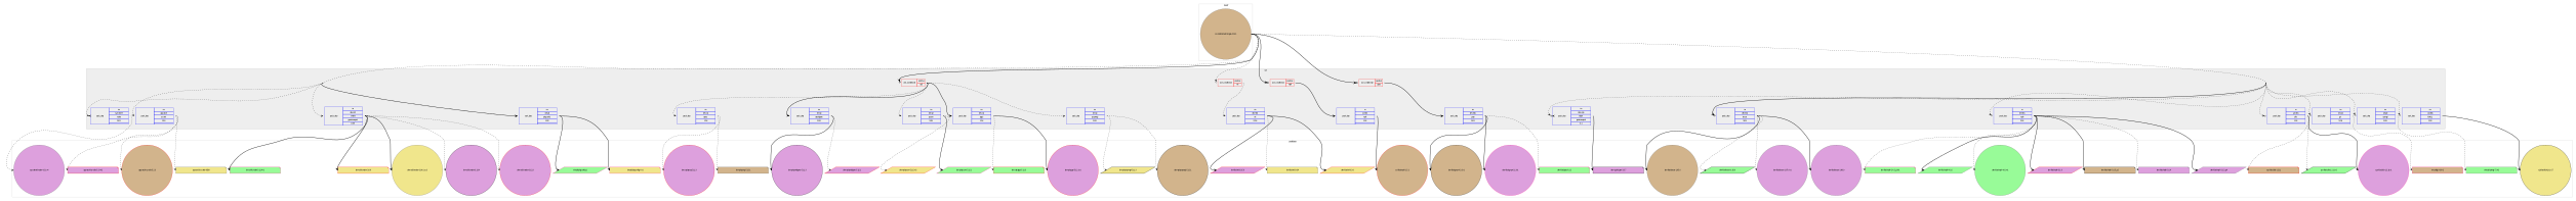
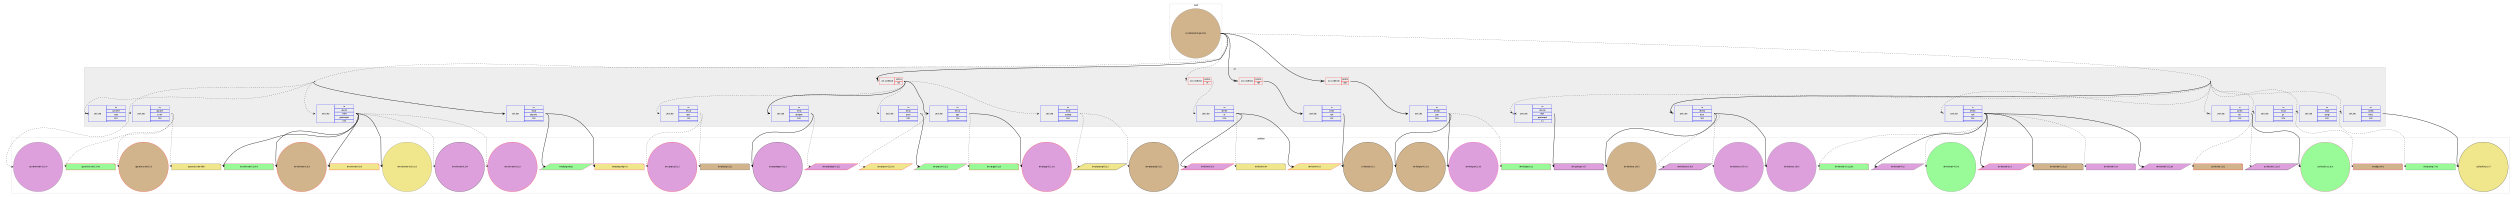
  digraph {
    compound=true
    concentrate=true
    fontname="Liberation Sans"
    fontsize=10
    newrank=true
    rankdir=TB
    ranksep=1.5
    node [color=blue fontname="Liberation Sans" fontsize=10 shape=none style=filled]
    edge [arrowhead=vee fontname="Liberation Sans" headport=w style=dashed tailport=e weight=100]
    n1 [color=gray40 fillcolor=tan label="sci-mathematics/cgal-4.11.1" shape=circle width=4]
    n2 [label=<<TABLE BORDER="0" CELLBORDER="1" CELLSPACING="0" CELLPADDING="4" WIDTH="220"><TR><TD ROWSPAN="6" CELLPADDING="30">pack_dep</TD></TR><TR><TD WIDTH="110">no</TD></TR><TR><TD>sys-devel</TD></TR><TR><TD>make</TD></TR><TR><TD>none</TD></TR><TR><TD></TD></TR></TABLE>> style=""]
    n3 [label=<<TABLE BORDER="0" CELLBORDER="1" CELLSPACING="0" CELLPADDING="4" WIDTH="220"><TR><TD ROWSPAN="6" CELLPADDING="30">pack_dep</TD></TR><TR><TD WIDTH="110">no</TD></TR><TR><TD>app-arch</TD></TR><TR><TD>xz-utils</TD></TR><TR><TD>none</TD></TR><TR><TD></TD></TR></TABLE>> style=""]
    n4 [label=<<TABLE BORDER="0" CELLBORDER="1" CELLSPACING="0" CELLPADDING="4" WIDTH="220"><TR><TD ROWSPAN="6" CELLPADDING="30">pack_dep</TD></TR><TR><TD WIDTH="110">no</TD></TR><TR><TD>dev-util</TD></TR><TR><TD>cmake</TD></TR><TR><TD>greaterequal</TD></TR><TR><TD>3.9.6</TD></TR></TABLE>> style=""]
    n5 [label=<<TABLE BORDER="0" CELLBORDER="1" CELLSPACING="0" CELLPADDING="4" WIDTH="220"><TR><TD ROWSPAN="6" CELLPADDING="30">pack_dep</TD></TR><TR><TD WIDTH="110">no</TD></TR><TR><TD>virtual</TD></TR><TR><TD>pkgconfig</TD></TR><TR><TD>none</TD></TR><TR><TD></TD></TR></TABLE>> style=""]
    n6 [label=<<TABLE BORDER="0" CELLBORDER="1" CELLSPACING="0" CELLPADDING="4" WIDTH="220"><TR><TD ROWSPAN="6" CELLPADDING="30">pack_dep</TD></TR><TR><TD WIDTH="110">no</TD></TR><TR><TD>dev-libs</TD></TR><TR><TD>gmp</TD></TR><TR><TD>none</TD></TR><TR><TD></TD></TR></TABLE>> style=""]
    n7 [color=red label=<<TABLE BORDER="0" CELLBORDER="1" CELLSPACING="0" CELLPADDING="4"><TR><TD ROWSPAN="3" CELLPADDING="10">use_conditional</TD></TR><TR><TD>positive</TD></TR><TR><TD>gmp</TD></TR></TABLE>> style=""]
    n8 [label=<<TABLE BORDER="0" CELLBORDER="1" CELLSPACING="0" CELLPADDING="4" WIDTH="220"><TR><TD ROWSPAN="6" CELLPADDING="30">pack_dep</TD></TR><TR><TD WIDTH="110">no</TD></TR><TR><TD>sci-libs</TD></TR><TR><TD>mpfi</TD></TR><TR><TD>none</TD></TR><TR><TD></TD></TR></TABLE>> style=""]
    n9 [color=red label=<<TABLE BORDER="0" CELLBORDER="1" CELLSPACING="0" CELLPADDING="4"><TR><TD ROWSPAN="3" CELLPADDING="10">use_conditional</TD></TR><TR><TD>positive</TD></TR><TR><TD>mpfi</TD></TR></TABLE>> style=""]
    n10 [label=<<TABLE BORDER="0" CELLBORDER="1" CELLSPACING="0" CELLPADDING="4" WIDTH="220"><TR><TD ROWSPAN="6" CELLPADDING="30">pack_dep</TD></TR><TR><TD WIDTH="110">no</TD></TR><TR><TD>dev-libs</TD></TR><TR><TD>ntl</TD></TR><TR><TD>none</TD></TR><TR><TD></TD></TR></TABLE>> style=""]
    n11 [color=red label=<<TABLE BORDER="0" CELLBORDER="1" CELLSPACING="0" CELLPADDING="4"><TR><TD ROWSPAN="3" CELLPADDING="10">use_conditional</TD></TR><TR><TD>positive</TD></TR><TR><TD>ntl</TD></TR></TABLE>> style=""]
    n12 [label=<<TABLE BORDER="0" CELLBORDER="1" CELLSPACING="0" CELLPADDING="4" WIDTH="220"><TR><TD ROWSPAN="6" CELLPADDING="30">pack_dep</TD></TR><TR><TD WIDTH="110">no</TD></TR><TR><TD>dev-qt</TD></TR><TR><TD>qtcore</TD></TR><TR><TD>none</TD></TR><TR><TD></TD></TR></TABLE>> style=""]
    n13 [label=<<TABLE BORDER="0" CELLBORDER="1" CELLSPACING="0" CELLPADDING="4" WIDTH="220"><TR><TD ROWSPAN="6" CELLPADDING="30">pack_dep</TD></TR><TR><TD WIDTH="110">no</TD></TR><TR><TD>dev-qt</TD></TR><TR><TD>qtgui</TD></TR><TR><TD>none</TD></TR><TR><TD></TD></TR></TABLE>> style=""]
    n14 [label=<<TABLE BORDER="0" CELLBORDER="1" CELLSPACING="0" CELLPADDING="4" WIDTH="220"><TR><TD ROWSPAN="6" CELLPADDING="30">pack_dep</TD></TR><TR><TD WIDTH="110">no</TD></TR><TR><TD>dev-qt</TD></TR><TR><TD>qtopengl</TD></TR><TR><TD>none</TD></TR><TR><TD></TD></TR></TABLE>> style=""]
    n15 [label=<<TABLE BORDER="0" CELLBORDER="1" CELLSPACING="0" CELLPADDING="4" WIDTH="220"><TR><TD ROWSPAN="6" CELLPADDING="30">pack_dep</TD></TR><TR><TD WIDTH="110">no</TD></TR><TR><TD>dev-qt</TD></TR><TR><TD>qtsvg</TD></TR><TR><TD>none</TD></TR><TR><TD></TD></TR></TABLE>> style=""]
    n16 [label=<<TABLE BORDER="0" CELLBORDER="1" CELLSPACING="0" CELLPADDING="4" WIDTH="220"><TR><TD ROWSPAN="6" CELLPADDING="30">pack_dep</TD></TR><TR><TD WIDTH="110">no</TD></TR><TR><TD>dev-qt</TD></TR><TR><TD>qtwidgets</TD></TR><TR><TD>none</TD></TR><TR><TD></TD></TR></TABLE>> style=""]
    n17 [color=red label=<<TABLE BORDER="0" CELLBORDER="1" CELLSPACING="0" CELLPADDING="4"><TR><TD ROWSPAN="3" CELLPADDING="10">use_conditional</TD></TR><TR><TD>positive</TD></TR><TR><TD>qt5</TD></TR></TABLE>> style=""]
    n18 [label=<<TABLE BORDER="0" CELLBORDER="1" CELLSPACING="0" CELLPADDING="4" WIDTH="220"><TR><TD ROWSPAN="6" CELLPADDING="30">pack_dep</TD></TR><TR><TD WIDTH="110">no</TD></TR><TR><TD>dev-cpp</TD></TR><TR><TD>eigen</TD></TR><TR><TD>greaterequal</TD></TR><TR><TD>3.1</TD></TR></TABLE>> style=""]
    n19 [label=<<TABLE BORDER="0" CELLBORDER="1" CELLSPACING="0" CELLPADDING="4" WIDTH="220"><TR><TD ROWSPAN="6" CELLPADDING="30">pack_dep</TD></TR><TR><TD WIDTH="110">no</TD></TR><TR><TD>dev-libs</TD></TR><TR><TD>boost</TD></TR><TR><TD>none</TD></TR><TR><TD></TD></TR></TABLE>> style=""]
    n20 [label=<<TABLE BORDER="0" CELLBORDER="1" CELLSPACING="0" CELLPADDING="4" WIDTH="220"><TR><TD ROWSPAN="6" CELLPADDING="30">pack_dep</TD></TR><TR><TD WIDTH="110">no</TD></TR><TR><TD>dev-libs</TD></TR><TR><TD>mpfr</TD></TR><TR><TD>none</TD></TR><TR><TD></TD></TR></TABLE>> style=""]
    n21 [label=<<TABLE BORDER="0" CELLBORDER="1" CELLSPACING="0" CELLPADDING="4" WIDTH="220"><TR><TD ROWSPAN="6" CELLPADDING="30">pack_dep</TD></TR><TR><TD WIDTH="110">no</TD></TR><TR><TD>sys-libs</TD></TR><TR><TD>zlib</TD></TR><TR><TD>none</TD></TR><TR><TD></TD></TR></TABLE>> style=""]
    n22 [label=<<TABLE BORDER="0" CELLBORDER="1" CELLSPACING="0" CELLPADDING="4" WIDTH="220"><TR><TD ROWSPAN="6" CELLPADDING="30">pack_dep</TD></TR><TR><TD WIDTH="110">no</TD></TR><TR><TD>virtual</TD></TR><TR><TD>glu</TD></TR><TR><TD>none</TD></TR><TR><TD></TD></TR></TABLE>> style=""]
    n23 [label=<<TABLE BORDER="0" CELLBORDER="1" CELLSPACING="0" CELLPADDING="4" WIDTH="220"><TR><TD ROWSPAN="6" CELLPADDING="30">pack_dep</TD></TR><TR><TD WIDTH="110">no</TD></TR><TR><TD>virtual</TD></TR><TR><TD>opengl</TD></TR><TR><TD>none</TD></TR><TR><TD></TD></TR></TABLE>> style=""]
    n24 [label=<<TABLE BORDER="0" CELLBORDER="1" CELLSPACING="0" CELLPADDING="4" WIDTH="220"><TR><TD ROWSPAN="6" CELLPADDING="30">pack_dep</TD></TR><TR><TD WIDTH="110">no</TD></TR><TR><TD>x11-libs</TD></TR><TR><TD>libX11</TD></TR><TR><TD>none</TD></TR><TR><TD></TD></TR></TABLE>> style=""]
    n25 [color=red fillcolor=tan label="app-arch/xz-utils-5.2.3" shape=circle width=4]
-   n26 [color=red fillcolor=plum label="app-arch/xz-utils-5.2.4-r2" shape=note width=4]
+   n26 [color=red fillcolor=palegreen label="app-arch/xz-utils-5.2.4-r2" shape=note width=4]
    n27 [color=gray40 fillcolor=khaki label="app-arch/xz-utils-9599" shape=note width=4]
+   n28 [color=red fillcolor=tan label="dev-util/cmake-3.10.3" shape=circle width=4]
    n29 [color=deeppink fillcolor=palegreen label="dev-util/cmake-3.11.4-r1" shape=note width=4]
    n30 [color=red fillcolor=plum label="dev-util/cmake-3.12.3" shape=circle width=4]
    n31 [color=black fillcolor=plum label="dev-util/cmake-3.13.4" shape=circle width=4]
    n32 [color=gray40 fillcolor=khaki label="dev-util/cmake-3.14.0_rc3" shape=circle width=4]
    n33 [color=red fillcolor=khaki label="dev-util/cmake-3.9.6" shape=note width=4]
    n34 [color=gray40 fillcolor=plum label="sys-devel/make-4.2.1-r4" shape=circle width=4]
    n35 [color=deeppink fillcolor=khaki label="virtual/pkgconfig-0-r1" shape=note width=4]
    n36 [color=deeppink fillcolor=palegreen label="virtual/pkgconfig-1" shape=parallelogram width=4]
    n37 [color=black fillcolor=tan label="dev-libs/gmp-4.3.2-r1" shape=circle width=4]
    n38 [color=deeppink fillcolor=palegreen label="dev-libs/gmp-6.1.2" shape=note width=4]
    n39 [color=deeppink fillcolor=plum label="dev-libs/gmp-6.1.2-r1" shape=circle width=4]
-   n40 [color=red fillcolor=tan label="sci-libs/mpfi-1.5.1" shape=circle width=4]
+   n40 [color=black fillcolor=tan label="sci-libs/mpfi-1.5.1" shape=circle width=4]
    n41 [color=red fillcolor=plum label="dev-libs/ntl-10.5.0" shape=parallelogram width=4]
    n42 [color=red fillcolor=khaki label="dev-libs/ntl-9.3.0" shape=parallelogram width=4]
    n43 [color=gray40 fillcolor=khaki label="dev-libs/ntl-9.6.4" shape=note width=4]
    n44 [color=red fillcolor=khaki label="dev-qt/qtcore-5.11.3-r2" shape=parallelogram width=4]
    n45 [color=deeppink fillcolor=palegreen label="dev-qt/qtcore-5.12.1" shape=parallelogram width=4]
    n46 [color=red fillcolor=palegreen label="dev-qt/qtgui-5.11.3" shape=note width=4]
    n47 [color=red fillcolor=plum label="dev-qt/qtgui-5.12.1-r1" shape=circle width=4]
    n48 [color=black fillcolor=khaki label="dev-qt/qtopengl-5.11.3" shape=parallelogram width=4]
    n49 [color=black fillcolor=tan label="dev-qt/qtopengl-5.12.1" shape=circle width=4]
    n50 [color=red fillcolor=plum label="dev-qt/qtsvg-5.11.3" shape=circle width=4]
    n51 [color=gray40 fillcolor=tan label="dev-qt/qtsvg-5.12.1" shape=note width=4]
    n52 [color=black fillcolor=plum label="dev-qt/qtwidgets-5.11.3" shape=circle width=4]
    n53 [color=red fillcolor=plum label="dev-qt/qtwidgets-5.12.1" shape=parallelogram width=4]
    n54 [color=black fillcolor=plum label="dev-cpp/eigen-3.3.7" shape=note width=4]
-   n55 [color=black fillcolor=palegreen label="dev-libs/boost-1.63.0" shape=parallelogram width=4]
+   n55 [color=black fillcolor=plum label="dev-libs/boost-1.63.0" shape=parallelogram width=4]
    n56 [color=gray40 fillcolor=tan label="dev-libs/boost-1.65.0" shape=circle width=4]
    n57 [color=gray40 fillcolor=plum label="dev-libs/boost-1.66.0" shape=circle width=4]
    n58 [color=gray40 fillcolor=plum label="dev-libs/boost-1.67.0-r1" shape=circle width=4]
    n59 [color=deeppink fillcolor=palegreen label="dev-libs/mpfr-2.4.2_p3-r1" shape=note width=4]
    n60 [color=gray40 fillcolor=plum label="dev-libs/mpfr-3.1.3_p4" shape=parallelogram width=4]
    n61 [color=gray40 fillcolor=plum label="dev-libs/mpfr-3.1.4" shape=note width=4]
    n62 [color=black fillcolor=tan label="dev-libs/mpfr-3.1.5_p2" shape=note width=4]
    n63 [color=red fillcolor=plum label="dev-libs/mpfr-3.1.6" shape=parallelogram width=4]
    n64 [color=gray40 fillcolor=palegreen label="dev-libs/mpfr-4.0.0-r1" shape=circle width=4]
-   n65 [color=gray40 fillcolor=palegreen label="dev-libs/mpfr-4.0.2" shape=parallelogram width=4]
+   n65 [color=gray40 fillcolor=plum label="dev-libs/mpfr-4.0.2" shape=parallelogram width=4]
    n66 [color=red fillcolor=tan label="sys-libs/zlib-1.2.11" shape=note width=4]
-   n67 [color=deeppink fillcolor=plum label="sys-libs/zlib-1.2.11-r1" shape=circle width=4]
-   n68 [color=black fillcolor=palegreen label="sys-libs/zlib-1.2.11-r2" shape=parallelogram width=4]
+   n67 [color=deeppink fillcolor=palegreen label="sys-libs/zlib-1.2.11-r1" shape=circle width=4]
+   n68 [color=black fillcolor=plum label="sys-libs/zlib-1.2.11-r2" shape=parallelogram width=4]
    n69 [color=deeppink fillcolor=tan label="virtual/glu-9.0-r2" shape=note width=4]
    n70 [color=gray40 fillcolor=palegreen label="virtual/opengl-7.0-r2" shape=note width=4]
    n71 [color=black fillcolor=khaki label="x11-libs/libX11-1.6.7" shape=circle width=4]
    subgraph cluster_1 {
      color=gray
      label=<<i>dependencies</i>>
      subgraph cluster_2 {
        color=gray
        fillcolor="#eeeeee"
        label=<<i>compile</i>>
        style=filled
        subgraph sub_3 {
          color=gray
          fillcolor="#eeeeee"
          label=<<i>compile</i>>
          style=filled
          n2
        }
        subgraph sub_4 {
          color=gray
          fillcolor="#eeeeee"
          label=<<i>compile</i>>
          style=filled
          n3
        }
        subgraph sub_5 {
          color=gray
          fillcolor="#eeeeee"
          label=<<i>compile</i>>
          style=filled
          n4
        }
        subgraph sub_6 {
          color=gray
          fillcolor="#eeeeee"
          label=<<i>compile</i>>
          style=filled
          n5
        }
      }
      subgraph cluster_7 {
        color=gray
        fillcolor="#eeeeee"
        label=<<i>compile and run</i>>
        style=filled
        subgraph sub_8 {
          color=gray
          fillcolor="#eeeeee"
          label=<<i>compile and run</i>>
          style=filled
          n7
          subgraph sub_9 {
            color=gray
            fillcolor="#eeeeee"
            label=<<i>compile and run</i>>
            style=filled
            n6
          }
        }
        subgraph sub_10 {
          color=gray
          fillcolor="#eeeeee"
          label=<<i>compile and run</i>>
          style=filled
          n9
          subgraph sub_11 {
            color=gray
            fillcolor="#eeeeee"
            label=<<i>compile and run</i>>
            style=filled
            n8
          }
        }
        subgraph sub_12 {
          color=gray
          fillcolor="#eeeeee"
          label=<<i>compile and run</i>>
          style=filled
          n11
          subgraph sub_13 {
            color=gray
            fillcolor="#eeeeee"
            label=<<i>compile and run</i>>
            style=filled
            n10
          }
        }
        subgraph sub_14 {
          color=gray
          fillcolor="#eeeeee"
          label=<<i>compile and run</i>>
          style=filled
          n17
          subgraph sub_15 {
            color=gray
            fillcolor="#eeeeee"
            label=<<i>compile and run</i>>
            style=filled
            n12
          }
          subgraph sub_16 {
            color=gray
            fillcolor="#eeeeee"
            label=<<i>compile and run</i>>
            style=filled
            n13
          }
          subgraph sub_17 {
            color=gray
            fillcolor="#eeeeee"
            label=<<i>compile and run</i>>
            style=filled
            n14
          }
          subgraph sub_18 {
            color=gray
            fillcolor="#eeeeee"
            label=<<i>compile and run</i>>
            style=filled
            n15
          }
          subgraph sub_19 {
            color=gray
            fillcolor="#eeeeee"
            label=<<i>compile and run</i>>
            style=filled
            n16
          }
        }
        subgraph sub_20 {
          color=gray
          fillcolor="#eeeeee"
          label=<<i>compile and run</i>>
          style=filled
          n18
        }
        subgraph sub_21 {
          color=gray
          fillcolor="#eeeeee"
          label=<<i>compile and run</i>>
          style=filled
          n19
        }
        subgraph sub_22 {
          color=gray
          fillcolor="#eeeeee"
          label=<<i>compile and run</i>>
          style=filled
          n20
        }
        subgraph sub_23 {
          color=gray
          fillcolor="#eeeeee"
          label=<<i>compile and run</i>>
          style=filled
          n21
        }
        subgraph sub_24 {
          color=gray
          fillcolor="#eeeeee"
          label=<<i>compile and run</i>>
          style=filled
          n22
        }
        subgraph sub_25 {
          color=gray
          fillcolor="#eeeeee"
          label=<<i>compile and run</i>>
          style=filled
          n23
        }
        subgraph sub_26 {
          color=gray
          fillcolor="#eeeeee"
          label=<<i>compile and run</i>>
          style=filled
          n24
        }
      }
      subgraph cluster_27 {
        color=gray
        fillcolor="#eeeeee"
        label=<<i>run</i>>
        style=filled
      }
    }
    subgraph cluster_28 {
      color=gray
      label=<<i>ebuild</i>>
      rank=same
      n1
    }
    subgraph cluster_29 {
      color=gray
      label=<<i>candidates</i>>
      rank=same
      subgraph sub_30 {
        color=black
        label=<<i>candidates</i>>
        nodesep=1
        rank=same
        n25
        n26
        n27
      }
      subgraph sub_31 {
        color=black
        label=<<i>candidates</i>>
        nodesep=1
        rank=same
+       n28
        n29
        n30
        n31
        n32
        n33
      }
      subgraph sub_32 {
        color=black
        label=<<i>candidates</i>>
        nodesep=1
        rank=same
        n34
      }
      subgraph sub_33 {
        color=black
        label=<<i>candidates</i>>
        nodesep=1
        rank=same
        n35
        n36
      }
      subgraph sub_34 {
        color=black
        label=<<i>candidates</i>>
        nodesep=1
        rank=same
        n37
        n38
        n39
      }
      subgraph sub_35 {
        color=black
        label=<<i>candidates</i>>
        nodesep=1
        rank=same
        n40
      }
      subgraph sub_36 {
        color=black
        label=<<i>candidates</i>>
        nodesep=1
        rank=same
        n41
        n42
        n43
      }
      subgraph sub_37 {
        color=black
        label=<<i>candidates</i>>
        nodesep=1
        rank=same
        n44
        n45
      }
      subgraph sub_38 {
        color=black
        label=<<i>candidates</i>>
        nodesep=1
        rank=same
        n46
        n47
      }
      subgraph sub_39 {
        color=black
        label=<<i>candidates</i>>
        nodesep=1
        rank=same
        n48
        n49
      }
      subgraph sub_40 {
        color=black
        label=<<i>candidates</i>>
        nodesep=1
        rank=same
        n50
        n51
      }
      subgraph sub_41 {
        color=black
        label=<<i>candidates</i>>
        nodesep=1
        rank=same
        n52
        n53
      }
      subgraph sub_42 {
        color=black
        label=<<i>candidates</i>>
        nodesep=1
        rank=same
        n54
      }
      subgraph sub_43 {
        color=black
        label=<<i>candidates</i>>
        nodesep=1
        rank=same
        n55
        n56
        n57
        n58
      }
      subgraph sub_44 {
        color=black
        label=<<i>candidates</i>>
        nodesep=1
        rank=same
        n59
        n60
        n61
        n62
        n63
        n64
        n65
      }
      subgraph sub_45 {
        color=black
        label=<<i>candidates</i>>
        nodesep=1
        rank=same
        n66
        n67
        n68
      }
      subgraph sub_46 {
        color=black
        label=<<i>candidates</i>>
        nodesep=1
        rank=same
        n69
      }
      subgraph sub_47 {
        color=black
        label=<<i>candidates</i>>
        nodesep=1
        rank=same
        n70
      }
      subgraph sub_48 {
        color=black
        label=<<i>candidates</i>>
        nodesep=1
        rank=same
        n71
      }
    }
    n1 -> n2 [weight=20]
    n1 -> n3 [weight=20]
    n1 -> n4 [weight=20]
    n1 -> n5 [style=bold weight=20]
    n1 -> n7 [arrowhead=odotvee style=bold weight=20]
    n1 -> n9 [arrowhead=odotvee style=bold weight=20]
    n1 -> n11 [arrowhead=odotvee weight=20]
    n1 -> n17 [arrowhead=odotvee style=bold weight=20]
    n1 -> n18 [arrowhead=odotvee weight=20]
    n1 -> n19 [arrowhead=odotvee style=bold weight=20]
    n1 -> n20 [arrowhead=odotvee weight=20]
    n1 -> n21 [arrowhead=odotvee weight=20]
    n1 -> n22 [arrowhead=odotvee weight=20]
    n1 -> n23 [arrowhead=odotvee weight=20]
    n1 -> n24 [arrowhead=odotvee weight=20]
    n2 -> n34
    n3 -> n25
    n3 -> n26
    n3 -> n27
+   n4 -> n28 [style=bold]
    n4 -> n29 [style=bold]
    n4 -> n30
    n4 -> n31
    n4 -> n32 [style=bold]
    n4 -> n33 [style=bold]
    n5 -> n35 [style=bold]
    n5 -> n36 [style=bold]
    n6 -> n37 [style=bold]
    n6 -> n38
    n6 -> n39 [style=bold]
    n7 -> n6 [style=bold weight=20]
    n8 -> n40 [style=bold]
    n9 -> n8 [style=bold weight=20]
    n10 -> n41 [style=bold]
    n10 -> n42 [style=bold]
    n10 -> n43
    n11 -> n10 [weight=20]
    n12 -> n44
    n12 -> n45 [style=bold]
    n13 -> n46
    n13 -> n47 [style=bold]
    n14 -> n48
    n14 -> n49
    n15 -> n50
    n15 -> n51
    n16 -> n52 [style=bold]
    n16 -> n53
    n17 -> n12 [weight=20]
    n17 -> n13 [style=bold weight=20]
    n17 -> n14 [weight=20]
    n17 -> n15 [weight=20]
    n17 -> n16 [style=bold weight=20]
    n18 -> n54 [style=bold]
    n19 -> n55
    n19 -> n56 [style=bold]
    n19 -> n57 [style=bold]
    n19 -> n58
    n20 -> n59
    n20 -> n60 [style=bold]
    n20 -> n61
    n20 -> n62 [style=bold]
    n20 -> n63 [style=bold]
    n20 -> n64
    n20 -> n65 [style=bold]
    n21 -> n66
    n21 -> n67 [style=bold]
    n21 -> n68
    n22 -> n69
    n23 -> n70
    n24 -> n71 [style=bold]
  }
